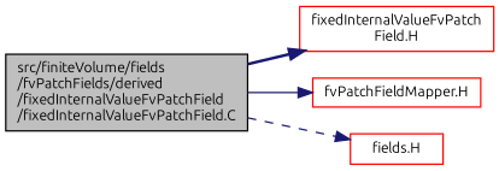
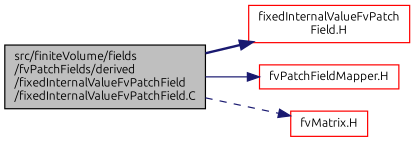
  digraph {
    rankdir=LR
    fontname=Ubuntu
    node [color=red fontname=Ubuntu fontsize=10 shape=record]
    edge [color=midnightblue fontname=Ubuntu fontsize=10 labelfontname=Helvetica labelfontsize=10]
    n1 [color=black fillcolor=grey75 fontcolor=black height=0.2 label="src/finiteVolume/fields\l/fvPatchFields/derived\l/fixedInternalValueFvPatchField\l/fixedInternalValueFvPatchField.C" style=filled width=0.4]
    n2 [height=0.2 label="fixedInternalValueFvPatch\lField.H" width=0.4]
    n3 [height=0.2 label="fvPatchFieldMapper.H" width=0.4]
-   n4 [height=0.2 label="fields.H" width=0.4]
+   n4 [height=0.2 label="fvMatrix.H" width=0.4]
    n1 -> n2 [style=bold]
    n1 -> n3 [style=solid]
    n1 -> n4 [style=dashed]
  }
